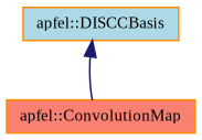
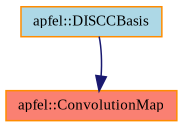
  digraph {
    fontname="Liberation Serif"
    node [color=darkorange fontname="Liberation Serif" fontsize=10 shape=record style=filled]
    n1 [fillcolor=lightblue fontcolor=black height=0.2 label="apfel::DISCCBasis" width=0.4]
    n2 [fillcolor=salmon height=0.2 label="apfel::ConvolutionMap" width=0.4]
-   n1 -> n2 [color=midnightblue dir=back fontname="Liberation Serif" fontsize=10 labelfontname=Helvetica labelfontsize=10 style=solid]
+   n2 -> n1 [color=midnightblue dir=back fontname="Liberation Serif" fontsize=10 labelfontname=Helvetica labelfontsize=10 style=solid]
  }
